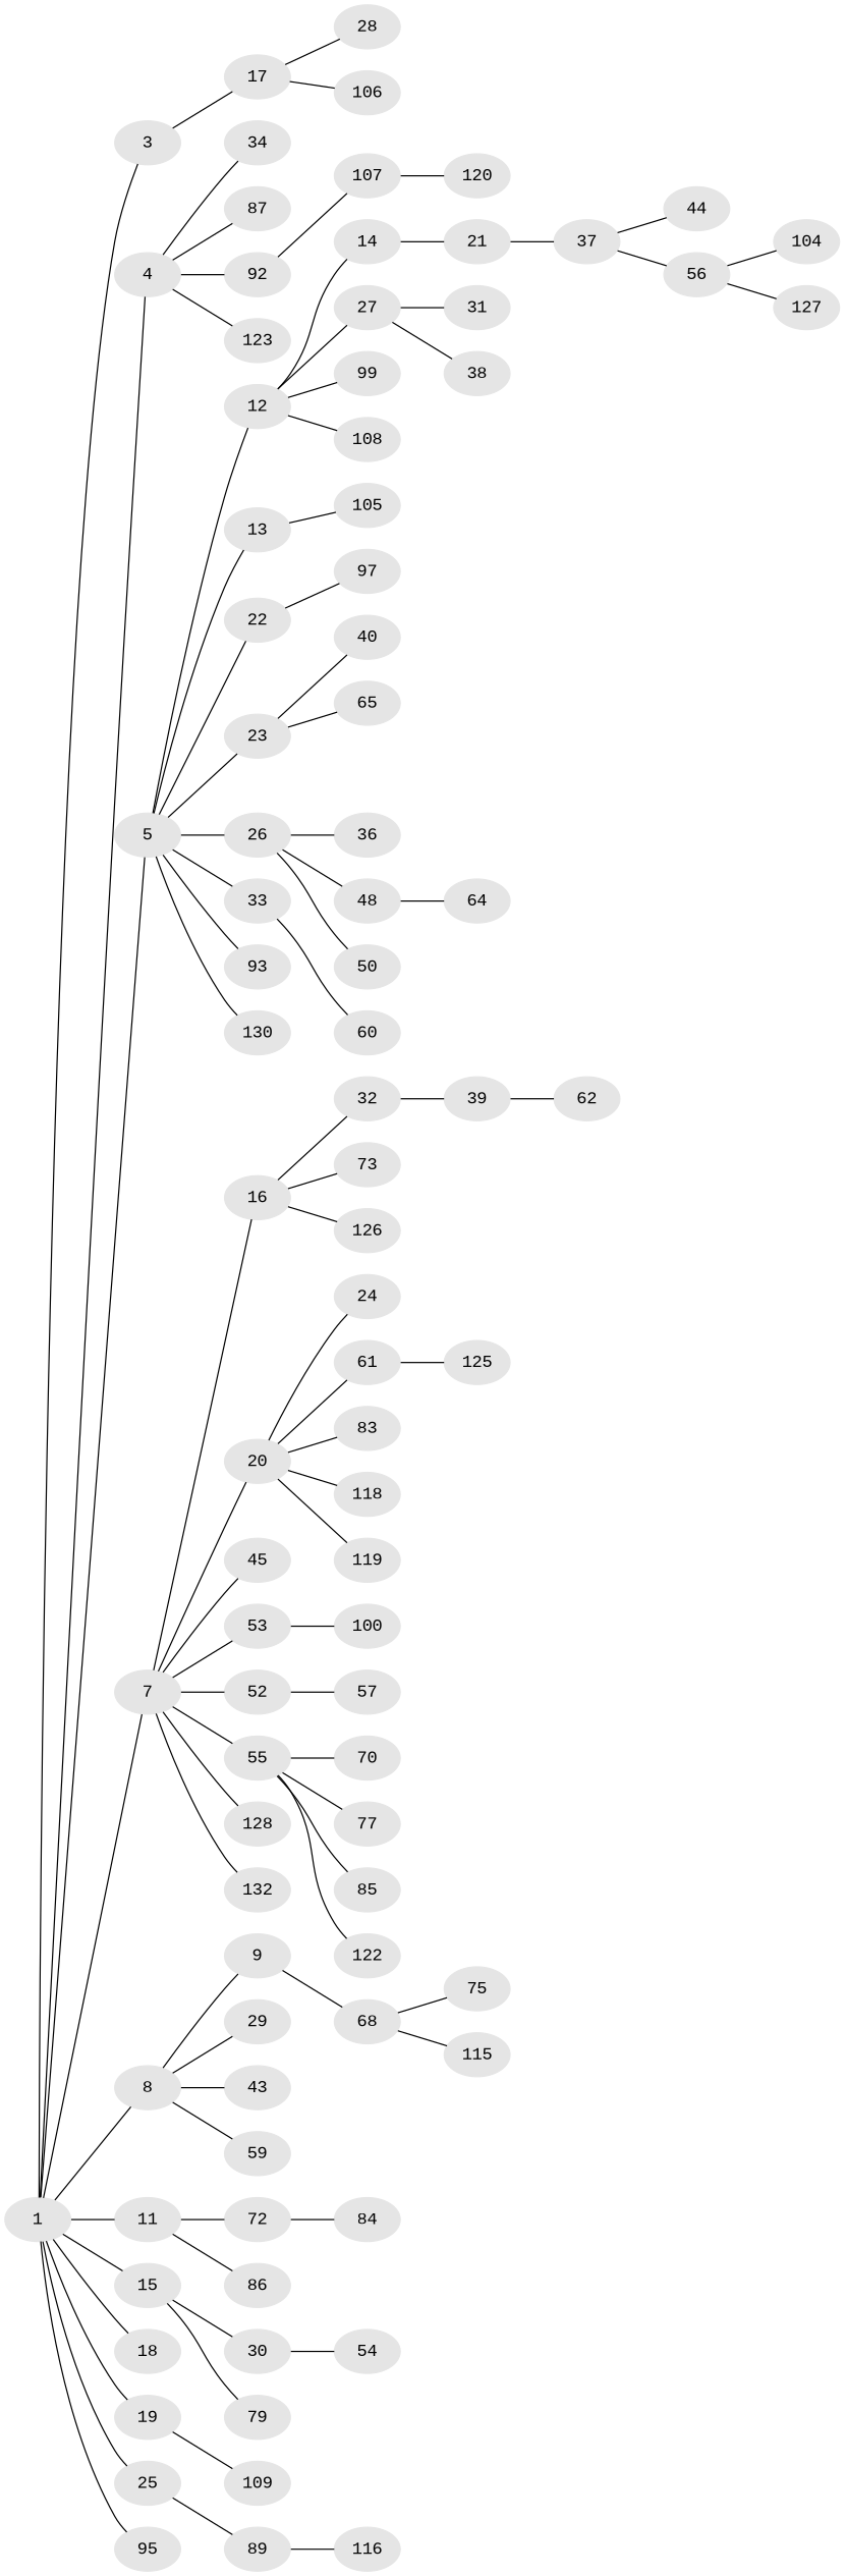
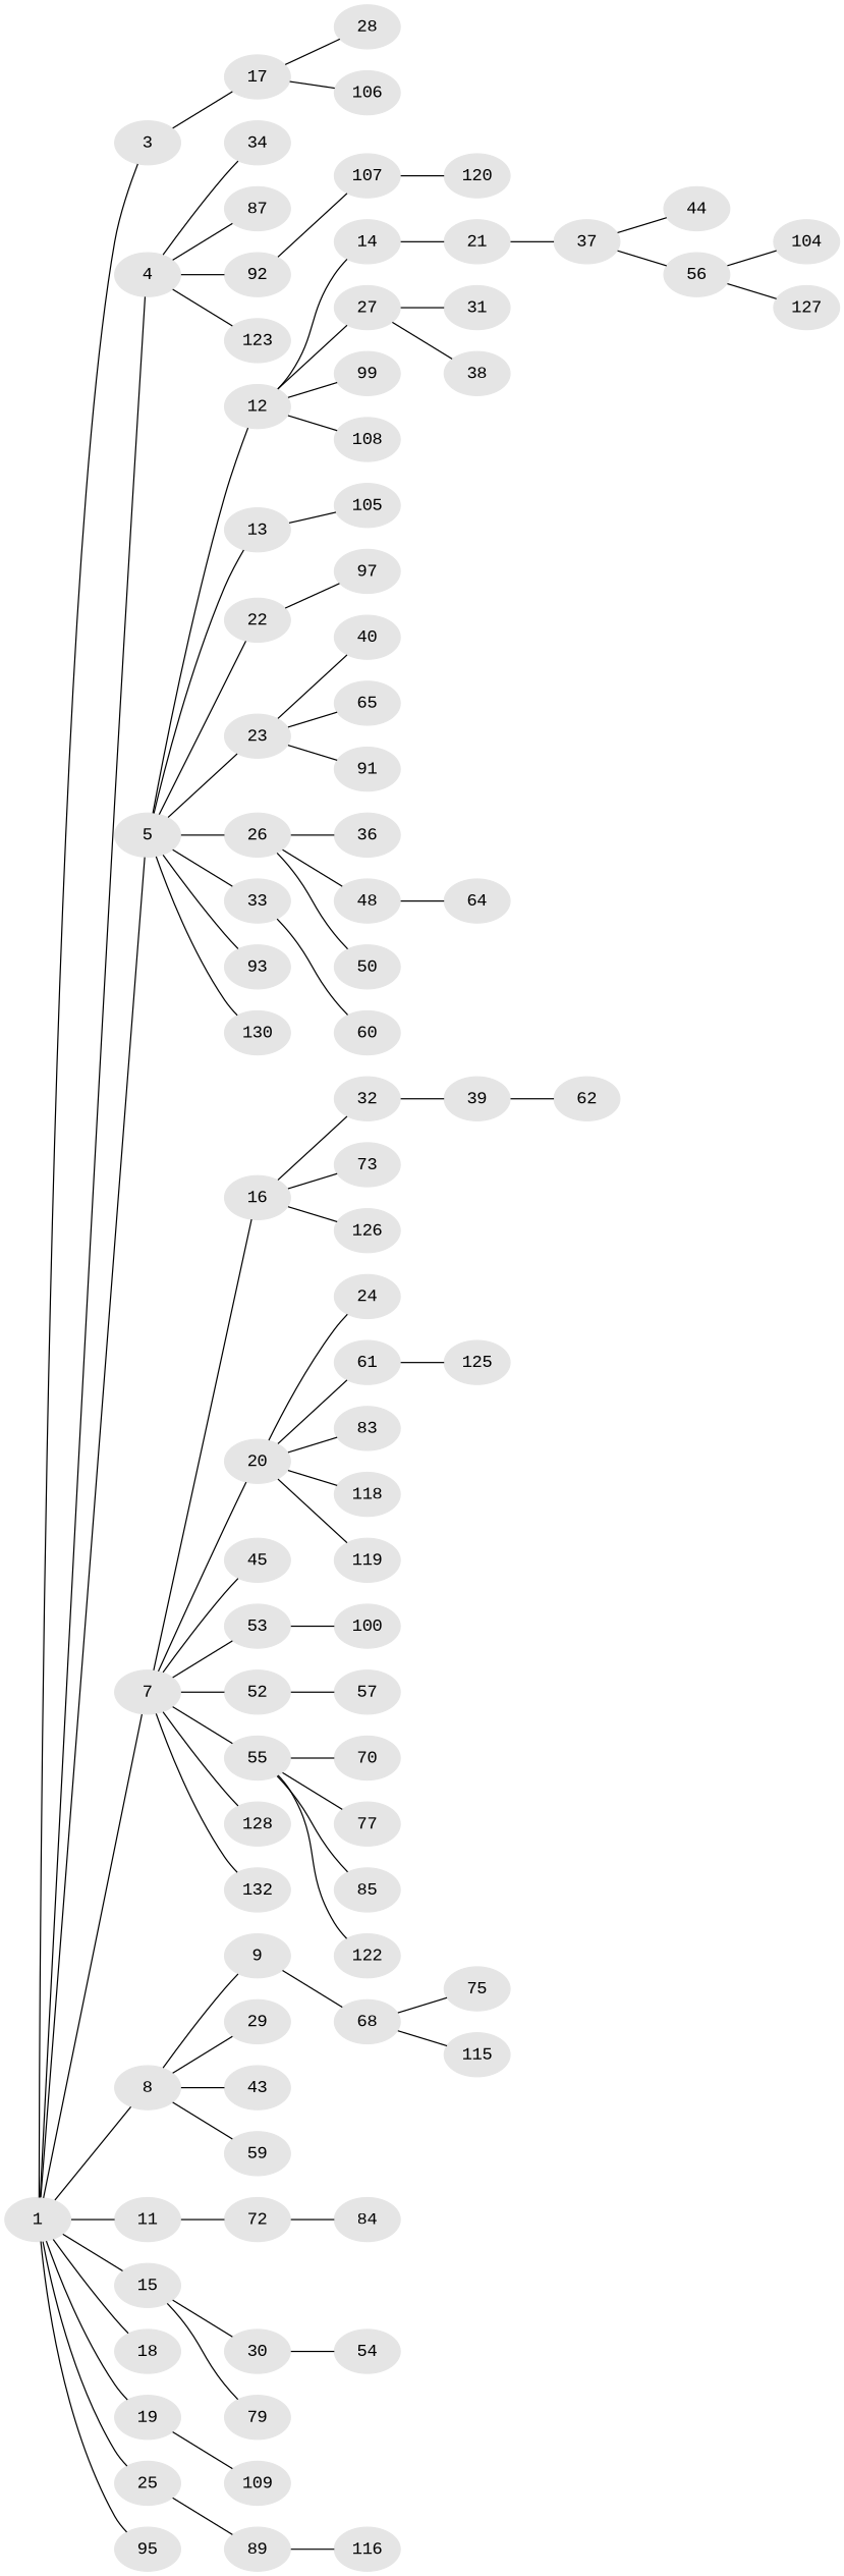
  graph {
    fontname="Liberation Mono"
    rankdir=LR
    node [color=gray90 fontname="Liberation Mono" style=filled]
    edge [fontname="Liberation Mono"]
    1 [super="+2"]
    3
    4 [super="+76"]
    5 [super="+6"]
    7 [super="+10"]
    8 [super="+47"]
    11 [super="+46"]
    15 [super="+35"]
    18
    19 [super="+74"]
    25 [super="+113"]
    95
    17 [super="+80"]
    34
    87
    92
    123
    12 [super="+82"]
    13 [super="+63"]
    22 [super="+49"]
    23
    26 [super="+102"]
    33
    93
    130
    16 [super="+67"]
    20 [super="+101"]
    45 [super="+103"]
    n29 [label=53]
    52
    55 [super="+69"]
    128
    132
    9
    29 [super="+114"]
    43
    59
    72
-   86
    30 [super="+41"]
    79
    109
    89
    28
    106
    107
    14
    27
    99 [super="+131"]
    108
    105
    97
    40
    65
+   91
    36
    48 [super="+71"]
    50
    60
    32 [super="+96"]
    73 [super="+90"]
    126
    24
    61
    83
    118
    119
    100
    57 [super="+124"]
    70 [super="+94"]
    77 [super="+81"]
    85
    122
    n74 [label=68 super="+68"]
    75 [super="+111"]
    115
    84 [super="+112"]
    21
    31 [super="+88"]
    38 [super="+66"]
    37 [super="+42"]
    54
    39 [super="+53"]
    125
    44 [super="+121"]
    56 [super="+98"]
    116
    64
    62 [super="+110"]
    104
    127
    120 [super="+129"]
    1 -- 3
    1 -- 4
    1 -- 5
    1 -- 7
    1 -- 8
    1 -- 11
    1 -- 15
    1 -- 18
    1 -- 19
    1 -- 25
    1 -- 95
    3 -- 17
    4 -- 34
    4 -- 87
    4 -- 92
    4 -- 123
    5 -- 12
    5 -- 13
    5 -- 22
    5 -- 23
    5 -- 26
    5 -- 33
    5 -- 93
    5 -- 130
    7 -- 16
    7 -- 20
    7 -- 45
    7 -- n29
    7 -- 52
    7 -- 55
    7 -- 128
    7 -- 132
    8 -- 9
    8 -- 29
    8 -- 43
    8 -- 59
    11 -- 72
-   11 -- 86
    15 -- 30
    15 -- 79
    19 -- 109
    25 -- 89
    17 -- 28
    17 -- 106
    92 -- 107
    12 -- 14
    12 -- 27
    12 -- 99
    12 -- 108
    13 -- 105
    22 -- 97
    23 -- 40
    23 -- 65
+   23 -- 91
    26 -- 36
    26 -- 48
    26 -- 50
    33 -- 60
    16 -- 32
    16 -- 73
    16 -- 126
    20 -- 24
    20 -- 61
    20 -- 83
    20 -- 118
    20 -- 119
    n29 -- 100
    52 -- 57
    55 -- 70
    55 -- 77
    55 -- 85
    55 -- 122
    9 -- n74
    72 -- 84
    30 -- 54
    89 -- 116
    107 -- 120
    14 -- 21
    27 -- 31
    27 -- 38
    48 -- 64
    32 -- 39
    61 -- 125
    n74 -- 75
    n74 -- 115
    21 -- 37
    37 -- 44
    37 -- 56
    39 -- 62
    56 -- 104
    56 -- 127
  }
